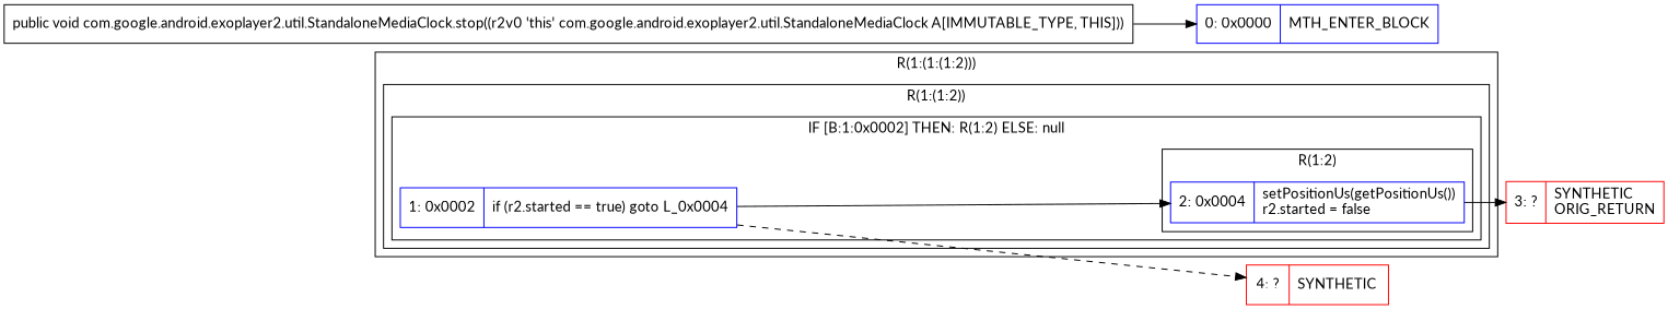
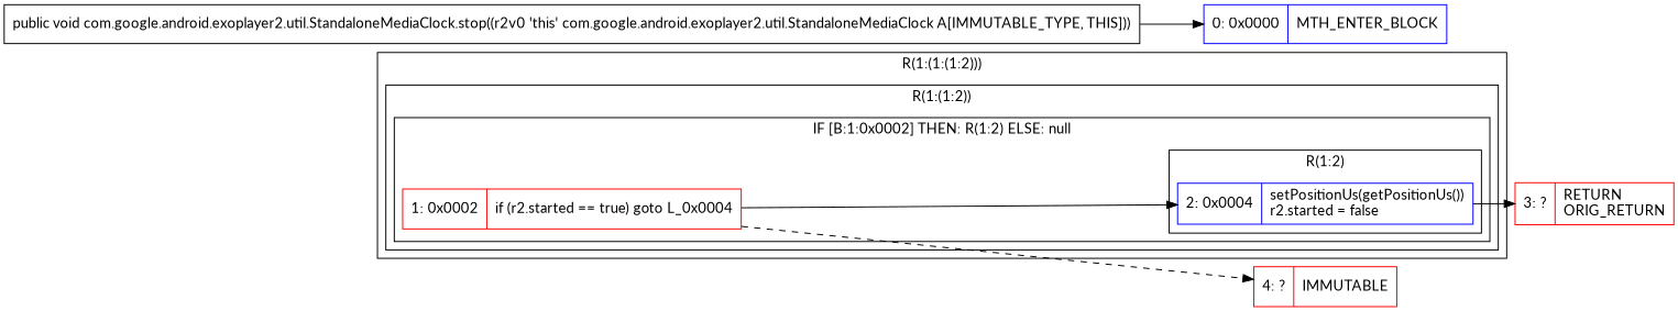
  digraph {
    fontname=Lato
    rankdir=LR
    node [color=blue fontname=Lato shape=record]
    edge [fontname=Lato]
    n1 [label="{2\:\ 0x0004|setPositionUs(getPositionUs())\lr2.started = false\l}"]
-   n2 [label="{1\:\ 0x0002|if (r2.started == true) goto L_0x0004\l}"]
-   n3 [color=red label="{3\:\ ?|SYNTHETIC\lORIG_RETURN\l}"]
-   n4 [color=red label="{4\:\ ?|SYNTHETIC\l}"]
+   n2 [color=red label="{1\:\ 0x0002|if (r2.started == true) goto L_0x0004\l}"]
+   n3 [color=red label="{3\:\ ?|RETURN\lORIG_RETURN\l}"]
+   n4 [color=red label="{4\:\ ?|IMMUTABLE\l}"]
    n5 [label="{0\:\ 0x0000|MTH_ENTER_BLOCK\l}"]
    n6 [label="{public void com.google.android.exoplayer2.util.StandaloneMediaClock.stop((r2v0 'this' com.google.android.exoplayer2.util.StandaloneMediaClock A[IMMUTABLE_TYPE, THIS])) }" color=""]
    subgraph cluster_1 {
      label="R(1:(1:(1:2)))"
      subgraph cluster_2 {
        label="R(1:(1:2))"
        subgraph cluster_3 {
          label="IF [B:1:0x0002] THEN: R(1:2) ELSE: null"
          n2
          subgraph cluster_4 {
            label="R(1:2)"
            n1
          }
        }
      }
    }
    n1 -> n3
    n2 -> n1
    n2 -> n4 [style=dashed]
    n6 -> n5
  }
